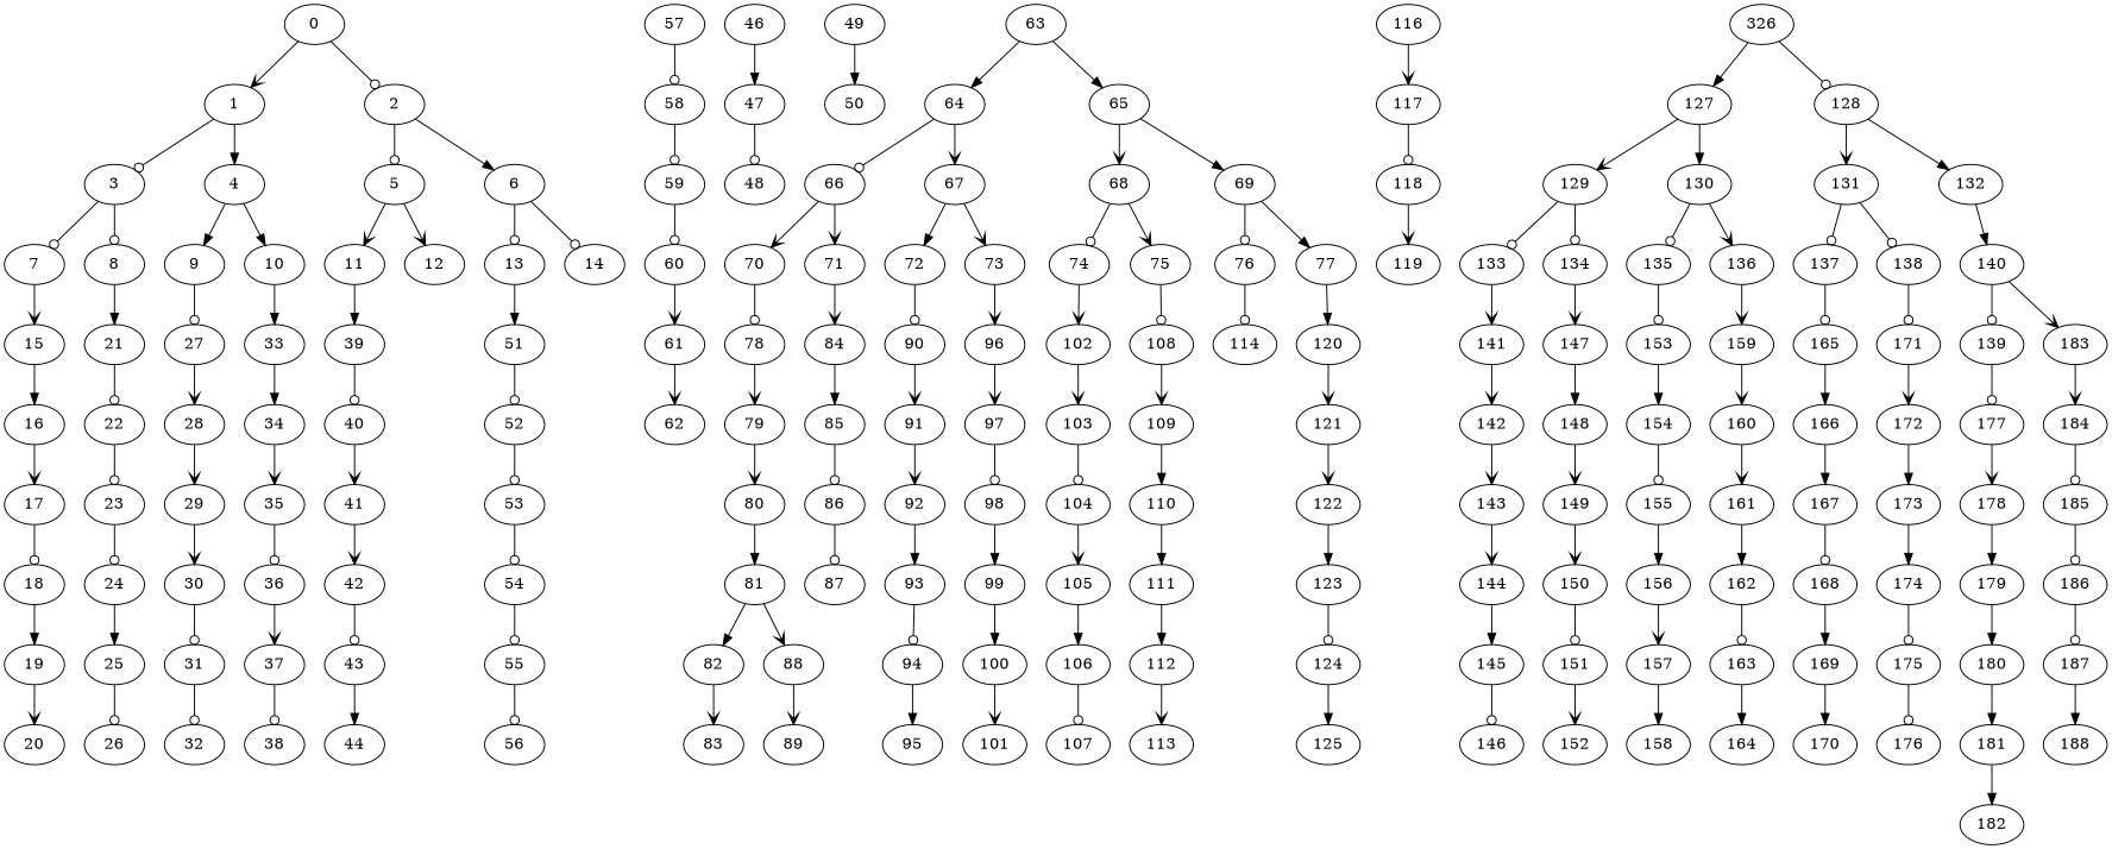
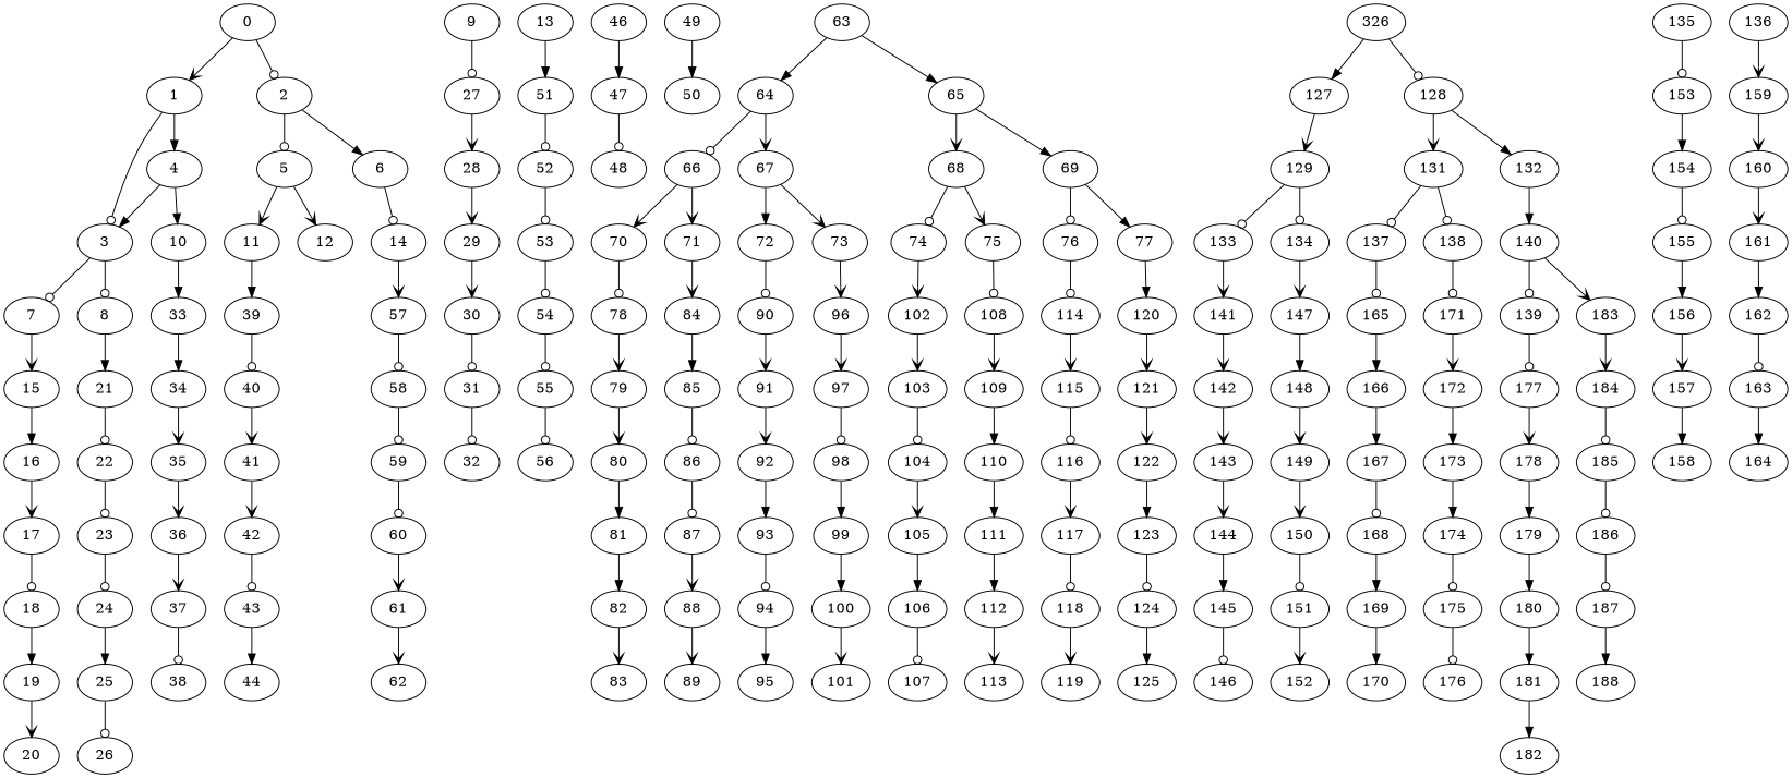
  strict digraph {
    edge [arrowhead=odot]
    0
    1
    2
    3
    4
    5
    6
    7
    8
    9
    10
    11
    12
    13
    14
    15
    21
    27
    33
    39
    51
    57
    16
    22
    28
    34
    40
    52
    58
    17
    18
    19
    20
    23
    24
    25
    26
    29
    30
    31
    32
    35
    36
    37
    38
    41
    42
    43
    44
    46
    47
    48
    49
    50
    53
    54
    55
    56
    59
    60
    61
    62
    63
    64
    65
    66
    67
    68
    69
    70
    71
    72
    73
    74
    75
    76
    77
    78
    84
    90
    96
    102
    108
    114
    120
    79
    85
    91
    97
    103
    109
+   115
    121
    80
    81
    82
    83
    86
    87
    88
    89
    92
    93
    94
    95
    98
    99
    100
    101
    104
    105
    106
    107
    110
    111
    112
    113
    116
    117
    118
    119
    122
    123
    124
    125
    n126 [label=326]
    127
    128
    129
-   130
    131
    132
    133
    134
    135
    136
    137
    138
    140
    141
    147
    153
    159
    165
    171
    139
    177
    183
    142
    148
    154
    160
    166
    172
    178
    184
    143
    144
    145
    146
    149
    150
    151
    152
    155
    156
    157
    158
    161
    162
    163
    164
    167
    168
    169
    170
    173
    174
    175
    176
    179
    180
    181
    182
    185
    186
    187
    188
    0 -> 1 [arrowhead=vee]
    0 -> 2
    1 -> 3
    1 -> 4 [arrowhead=normal]
    2 -> 5
    2 -> 6 [arrowhead=normal]
    3 -> 7
    3 -> 8
-   4 -> 9 [arrowhead=normal]
+   4 -> 3 [arrowhead=normal]
    4 -> 10 [arrowhead=normal]
    5 -> 11 [arrowhead=vee]
    5 -> 12 [arrowhead=vee]
-   6 -> 13
    6 -> 14
    7 -> 15 [arrowhead=vee]
    8 -> 21 [arrowhead=normal]
    9 -> 27
    10 -> 33 [arrowhead=normal]
    11 -> 39 [arrowhead=normal]
    13 -> 51 [arrowhead=normal]
+   14 -> 57 [arrowhead=vee]
    15 -> 16 [arrowhead=normal]
    21 -> 22
    27 -> 28 [arrowhead=vee]
    33 -> 34 [arrowhead=normal]
    39 -> 40
    51 -> 52
    57 -> 58
    16 -> 17 [arrowhead=vee]
    22 -> 23
    28 -> 29 [arrowhead=vee]
    34 -> 35 [arrowhead=vee]
    40 -> 41 [arrowhead=vee]
    52 -> 53
    58 -> 59
    17 -> 18
    18 -> 19 [arrowhead=normal]
    19 -> 20 [arrowhead=vee]
    23 -> 24
    24 -> 25 [arrowhead=normal]
    25 -> 26
    29 -> 30 [arrowhead=vee]
    30 -> 31
    31 -> 32
-   35 -> 36
+   35 -> 36 [arrowhead=vee]
    36 -> 37 [arrowhead=vee]
    37 -> 38
    41 -> 42 [arrowhead=vee]
    42 -> 43
    43 -> 44 [arrowhead=normal]
    46 -> 47 [arrowhead=normal]
    47 -> 48
    49 -> 50 [arrowhead=normal]
    53 -> 54
    54 -> 55
    55 -> 56
    59 -> 60
    60 -> 61 [arrowhead=vee]
    61 -> 62 [arrowhead=vee]
    63 -> 64 [arrowhead=normal]
    63 -> 65 [arrowhead=normal]
    64 -> 66
    64 -> 67 [arrowhead=vee]
    65 -> 68 [arrowhead=vee]
    65 -> 69 [arrowhead=normal]
    66 -> 70 [arrowhead=vee]
    66 -> 71 [arrowhead=vee]
    67 -> 72 [arrowhead=normal]
    67 -> 73 [arrowhead=vee]
    68 -> 74
    68 -> 75 [arrowhead=vee]
    69 -> 76
    69 -> 77 [arrowhead=normal]
    70 -> 78
    71 -> 84 [arrowhead=vee]
    72 -> 90
    73 -> 96 [arrowhead=vee]
    74 -> 102 [arrowhead=vee]
    75 -> 108
    76 -> 114
    77 -> 120 [arrowhead=normal]
    78 -> 79 [arrowhead=vee]
    84 -> 85 [arrowhead=normal]
    90 -> 91 [arrowhead=vee]
    96 -> 97 [arrowhead=vee]
    102 -> 103 [arrowhead=vee]
    108 -> 109 [arrowhead=vee]
+   114 -> 115 [arrowhead=vee]
    120 -> 121 [arrowhead=vee]
    79 -> 80 [arrowhead=vee]
    85 -> 86
    91 -> 92 [arrowhead=vee]
    97 -> 98
    103 -> 104
    109 -> 110 [arrowhead=normal]
+   115 -> 116
    121 -> 122 [arrowhead=vee]
    80 -> 81 [arrowhead=normal]
    81 -> 82 [arrowhead=normal]
    82 -> 83 [arrowhead=vee]
    86 -> 87
-   81 -> 88 [arrowhead=vee]
+   87 -> 88 [arrowhead=vee]
    88 -> 89 [arrowhead=vee]
    92 -> 93 [arrowhead=normal]
    93 -> 94
    94 -> 95 [arrowhead=normal]
    98 -> 99 [arrowhead=normal]
    99 -> 100 [arrowhead=normal]
    100 -> 101 [arrowhead=vee]
    104 -> 105 [arrowhead=vee]
    105 -> 106 [arrowhead=normal]
    106 -> 107
    110 -> 111 [arrowhead=normal]
    111 -> 112 [arrowhead=normal]
    112 -> 113 [arrowhead=vee]
    116 -> 117 [arrowhead=vee]
    117 -> 118
    118 -> 119 [arrowhead=vee]
    122 -> 123 [arrowhead=normal]
    123 -> 124
    124 -> 125 [arrowhead=normal]
    n126 -> 127 [arrowhead=normal]
    n126 -> 128
    127 -> 129 [arrowhead=vee]
-   127 -> 130 [arrowhead=normal]
    128 -> 131 [arrowhead=vee]
    128 -> 132 [arrowhead=normal]
    129 -> 133
    129 -> 134
-   130 -> 135
-   130 -> 136 [arrowhead=vee]
    131 -> 137
    131 -> 138
    132 -> 140 [arrowhead=normal]
    133 -> 141 [arrowhead=vee]
    134 -> 147 [arrowhead=vee]
    135 -> 153
    136 -> 159 [arrowhead=vee]
    137 -> 165
    138 -> 171
    140 -> 139
    140 -> 183 [arrowhead=vee]
    141 -> 142 [arrowhead=vee]
    147 -> 148 [arrowhead=normal]
    153 -> 154 [arrowhead=normal]
    159 -> 160 [arrowhead=vee]
    165 -> 166 [arrowhead=normal]
    171 -> 172 [arrowhead=vee]
    139 -> 177
    177 -> 178 [arrowhead=vee]
    183 -> 184 [arrowhead=vee]
    142 -> 143 [arrowhead=vee]
    148 -> 149 [arrowhead=vee]
    154 -> 155
    160 -> 161 [arrowhead=vee]
    166 -> 167 [arrowhead=normal]
    172 -> 173 [arrowhead=normal]
    178 -> 179 [arrowhead=normal]
    184 -> 185
    143 -> 144 [arrowhead=vee]
    144 -> 145 [arrowhead=normal]
    145 -> 146
    149 -> 150 [arrowhead=vee]
    150 -> 151
    151 -> 152 [arrowhead=vee]
    155 -> 156 [arrowhead=normal]
    156 -> 157 [arrowhead=vee]
    157 -> 158 [arrowhead=normal]
    161 -> 162 [arrowhead=normal]
    162 -> 163
    163 -> 164 [arrowhead=normal]
    167 -> 168
    168 -> 169 [arrowhead=normal]
    169 -> 170 [arrowhead=normal]
    173 -> 174 [arrowhead=normal]
    174 -> 175
    175 -> 176
    179 -> 180 [arrowhead=normal]
    180 -> 181 [arrowhead=normal]
    181 -> 182 [arrowhead=normal]
    185 -> 186
    186 -> 187
    187 -> 188 [arrowhead=normal]
  }
